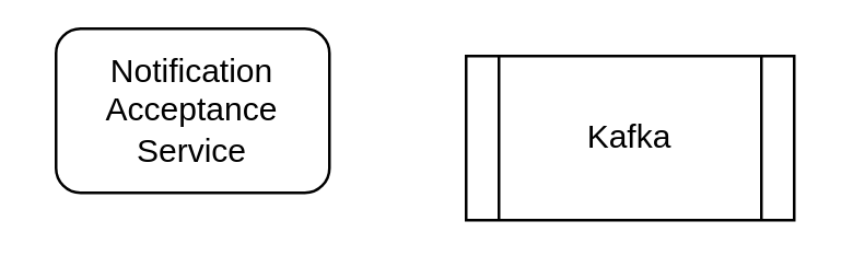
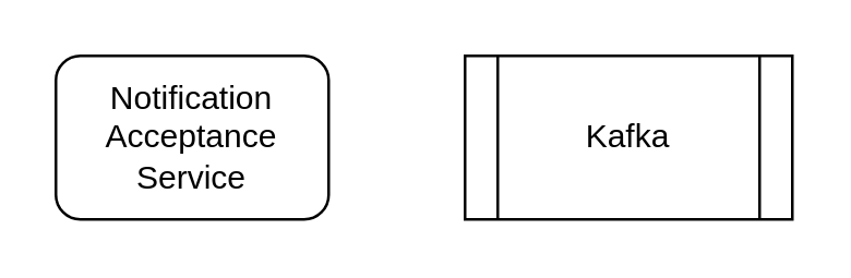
  <mxCell id="0" />
  <mxCell id="1" parent="0" />
- <mxCell id="2" value="Notification Acceptance Service" style="rounded=1;whiteSpace=wrap;html=1;" vertex="1" parent="1"><mxGeometry x="20" y="10" width="100" height="60" as="geometry" /></mxCell>
+ <mxCell id="2" value="Notification Acceptance Service" style="rounded=1;whiteSpace=wrap;html=1;" vertex="1" parent="1"><mxGeometry x="20" y="20" width="100" height="60" as="geometry" /></mxCell>
  <mxCell id="3" value="Kafka" style="shape=process;whiteSpace=wrap;html=1;backgroundOutline=1;" vertex="1" parent="1"><mxGeometry x="170" y="20" width="120" height="60" as="geometry" /></mxCell>
